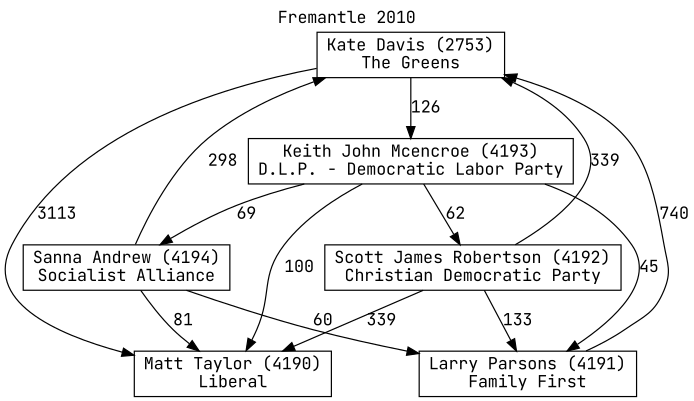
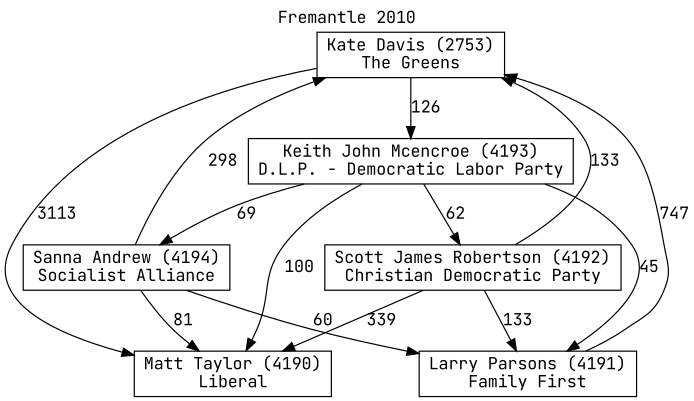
  digraph {
    fontname="JetBrains Mono"
    label="Fremantle 2010"
    labelloc=t
    mclimit=10
    node [fontname="JetBrains Mono" shape=box]
    edge [fontname="JetBrains Mono"]
    n1 [label="Matt Taylor (4190)\nLiberal"]
    n2 [label="Kate Davis (2753)\nThe Greens"]
    n3 [label="Keith John Mcencroe (4193)\nD.L.P. - Democratic Labor Party"]
    n4 [label="Larry Parsons (4191)\nFamily First"]
    n5 [label="Scott James Robertson (4192)\nChristian Democratic Party"]
    n6 [label="Sanna Andrew (4194)\nSocialist Alliance"]
    n2 -> n1 [label=3113]
    n2 -> n3 [label=126]
    n3 -> n1 [label=100]
    n3 -> n4 [label=45]
    n3 -> n5 [label=62]
    n3 -> n6 [label=69]
-   n4 -> n2 [label=740]
+   n4 -> n2 [label=747]
    n5 -> n1 [label=339]
-   n5 -> n2 [label=339]
+   n5 -> n2 [label=133]
    n5 -> n4 [label=133]
    n6 -> n1 [label=81]
    n6 -> n2 [label=298]
    n6 -> n4 [label=60]
  }
